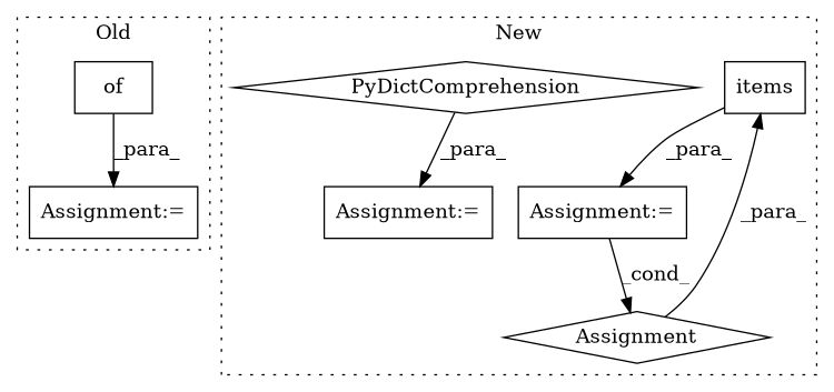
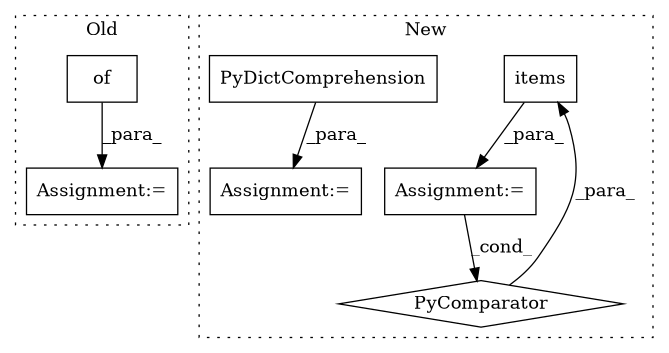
  digraph {
    node [a=7 l=38 s=447 shape=box]
    n1 [a=32 l=4 label=of s=452]
    n2 [l=1 label="Assignment:="]
    n3 [a=32 l=7 label=items s=548]
    n4 [label="Assignment:=" s=534]
-   n5 [a=110 l=121 label=PyDictComprehension s=459 shape=diamond]
-   n6 [a=113 label=Assignment s=534 shape=diamond]
+   n5 [a=110 l=121 label=PyDictComprehension s=459]
+   n6 [a=113 label=PyComparator s=534 shape=diamond]
    n7 [l=12 label="Assignment:="]
    subgraph cluster_1 {
      label=Old
      style=dotted
      n1
      n2
    }
    subgraph cluster_2 {
      label=New
      style=dotted
      n3
      n4
      n5
      n6
      n7
    }
    n1 -> n2 [label=_para_]
    n3 -> n4 [label=_para_]
    n4 -> n6 [label=_cond_]
    n5 -> n7 [label=_para_]
    n6 -> n3 [label=_para_]
  }
